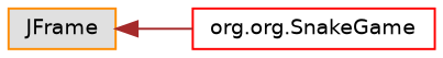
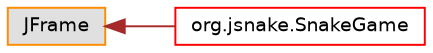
  digraph {
    rankdir=LR
    node [fontname=Helvetica fontsize=10 shape=box style=filled]
    n1 [color=darkorange fillcolor="#E0E0E0" height=0.2 label=JFrame width=0.4]
-   n2 [color=red fillcolor=white height=0.2 label="org.org.SnakeGame" width=0.4]
+   n2 [color=red fillcolor=white height=0.2 label="org.jsnake.SnakeGame" width=0.4]
    n1 -> n2 [color=brown dir=back fontname=Helvetica fontsize=10 labelfontname=Helvetica labelfontsize=10 style=solid]
  }
